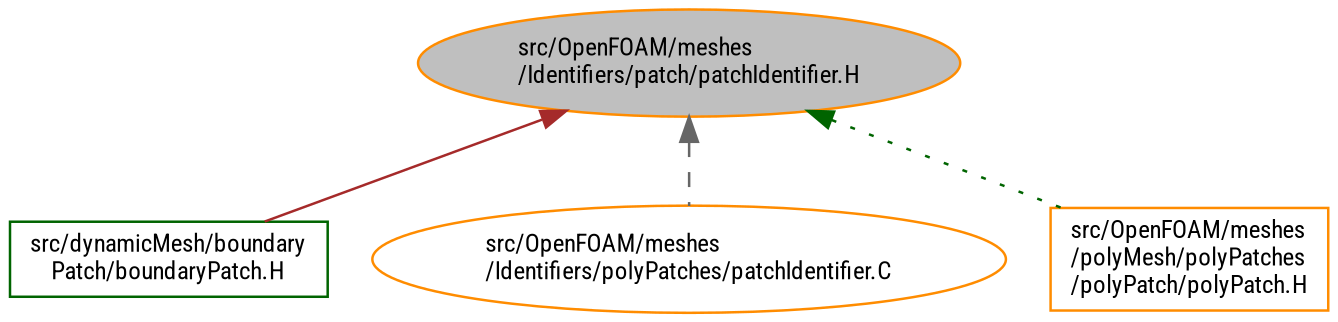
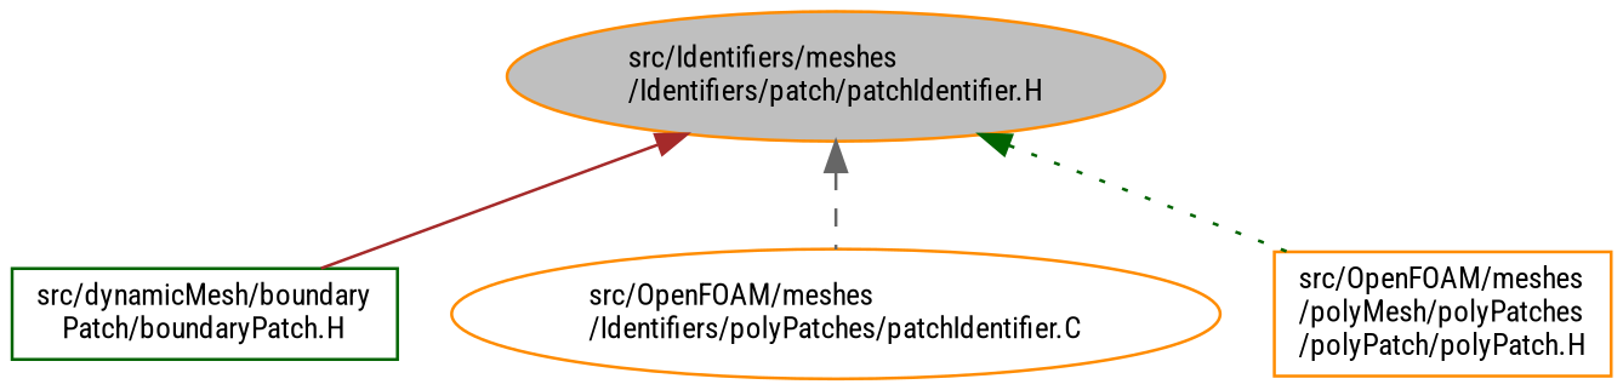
  digraph {
    fontname="Roboto Condensed"
    node [color=darkorange fontname="Roboto Condensed" fontsize=10 shape=ellipse]
    edge [dir=back fontname="Roboto Condensed" fontsize=10 labelfontname=Helvetica labelfontsize=10]
-   n1 [fillcolor=grey75 fontcolor=black height=0.2 label="src/OpenFOAM/meshes\l/Identifiers/patch/patchIdentifier.H" style=filled width=0.4]
+   n1 [fillcolor=grey75 fontcolor=black height=0.2 label="src/Identifiers/meshes\l/Identifiers/patch/patchIdentifier.H" style=filled width=0.4]
    n2 [color=darkgreen height=0.2 label="src/dynamicMesh/boundary\lPatch/boundaryPatch.H" shape=box width=0.4]
    n3 [height=0.2 label="src/OpenFOAM/meshes\l/Identifiers/polyPatches/patchIdentifier.C" width=0.4]
    n4 [height=0.2 label="src/OpenFOAM/meshes\l/polyMesh/polyPatches\l/polyPatch/polyPatch.H" shape=box width=0.4]
    n1 -> n2 [color=brown style=solid]
    n1 -> n3 [color=gray40 style=dashed]
    n1 -> n4 [color=darkgreen style=dotted]
  }
